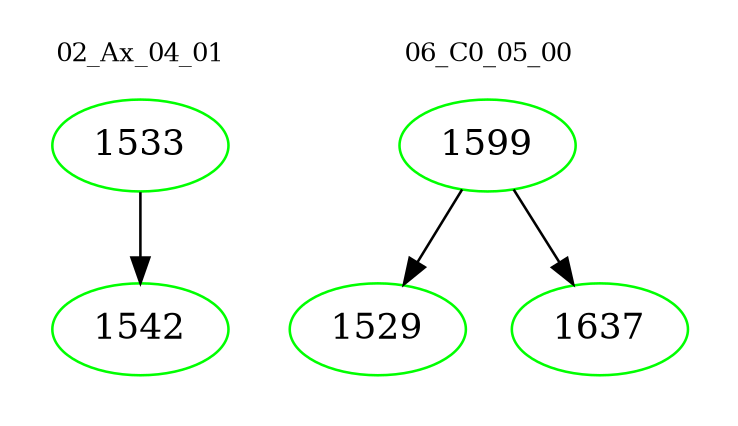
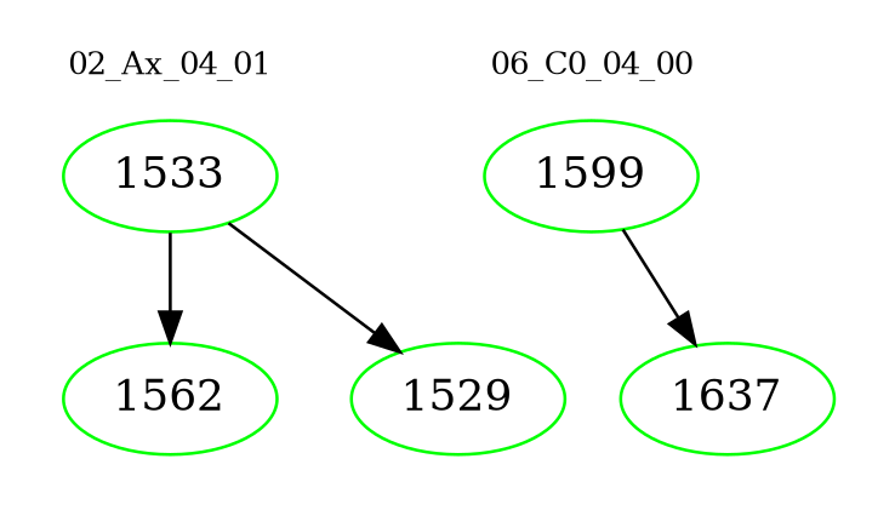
  digraph {
    node [color=green]
    edge [color=black]
    n1 [label=1533]
-   n2 [label=1542]
+   n2 [label=1562]
    n3 [label=1599]
    n4 [label=1529]
    n5 [label=1637]
    subgraph cluster_1 {
      color=white
      fontsize=10
      label="02_Ax_04_01"
      n1
      n2
    }
    subgraph cluster_2 {
      color=white
      fontsize=10
-     label="06_C0_05_00"
+     label="06_C0_04_00"
      n3
      n4
      n5
    }
    n1 -> n2
-   n3 -> n4
+   n1 -> n4
    n3 -> n5
  }
